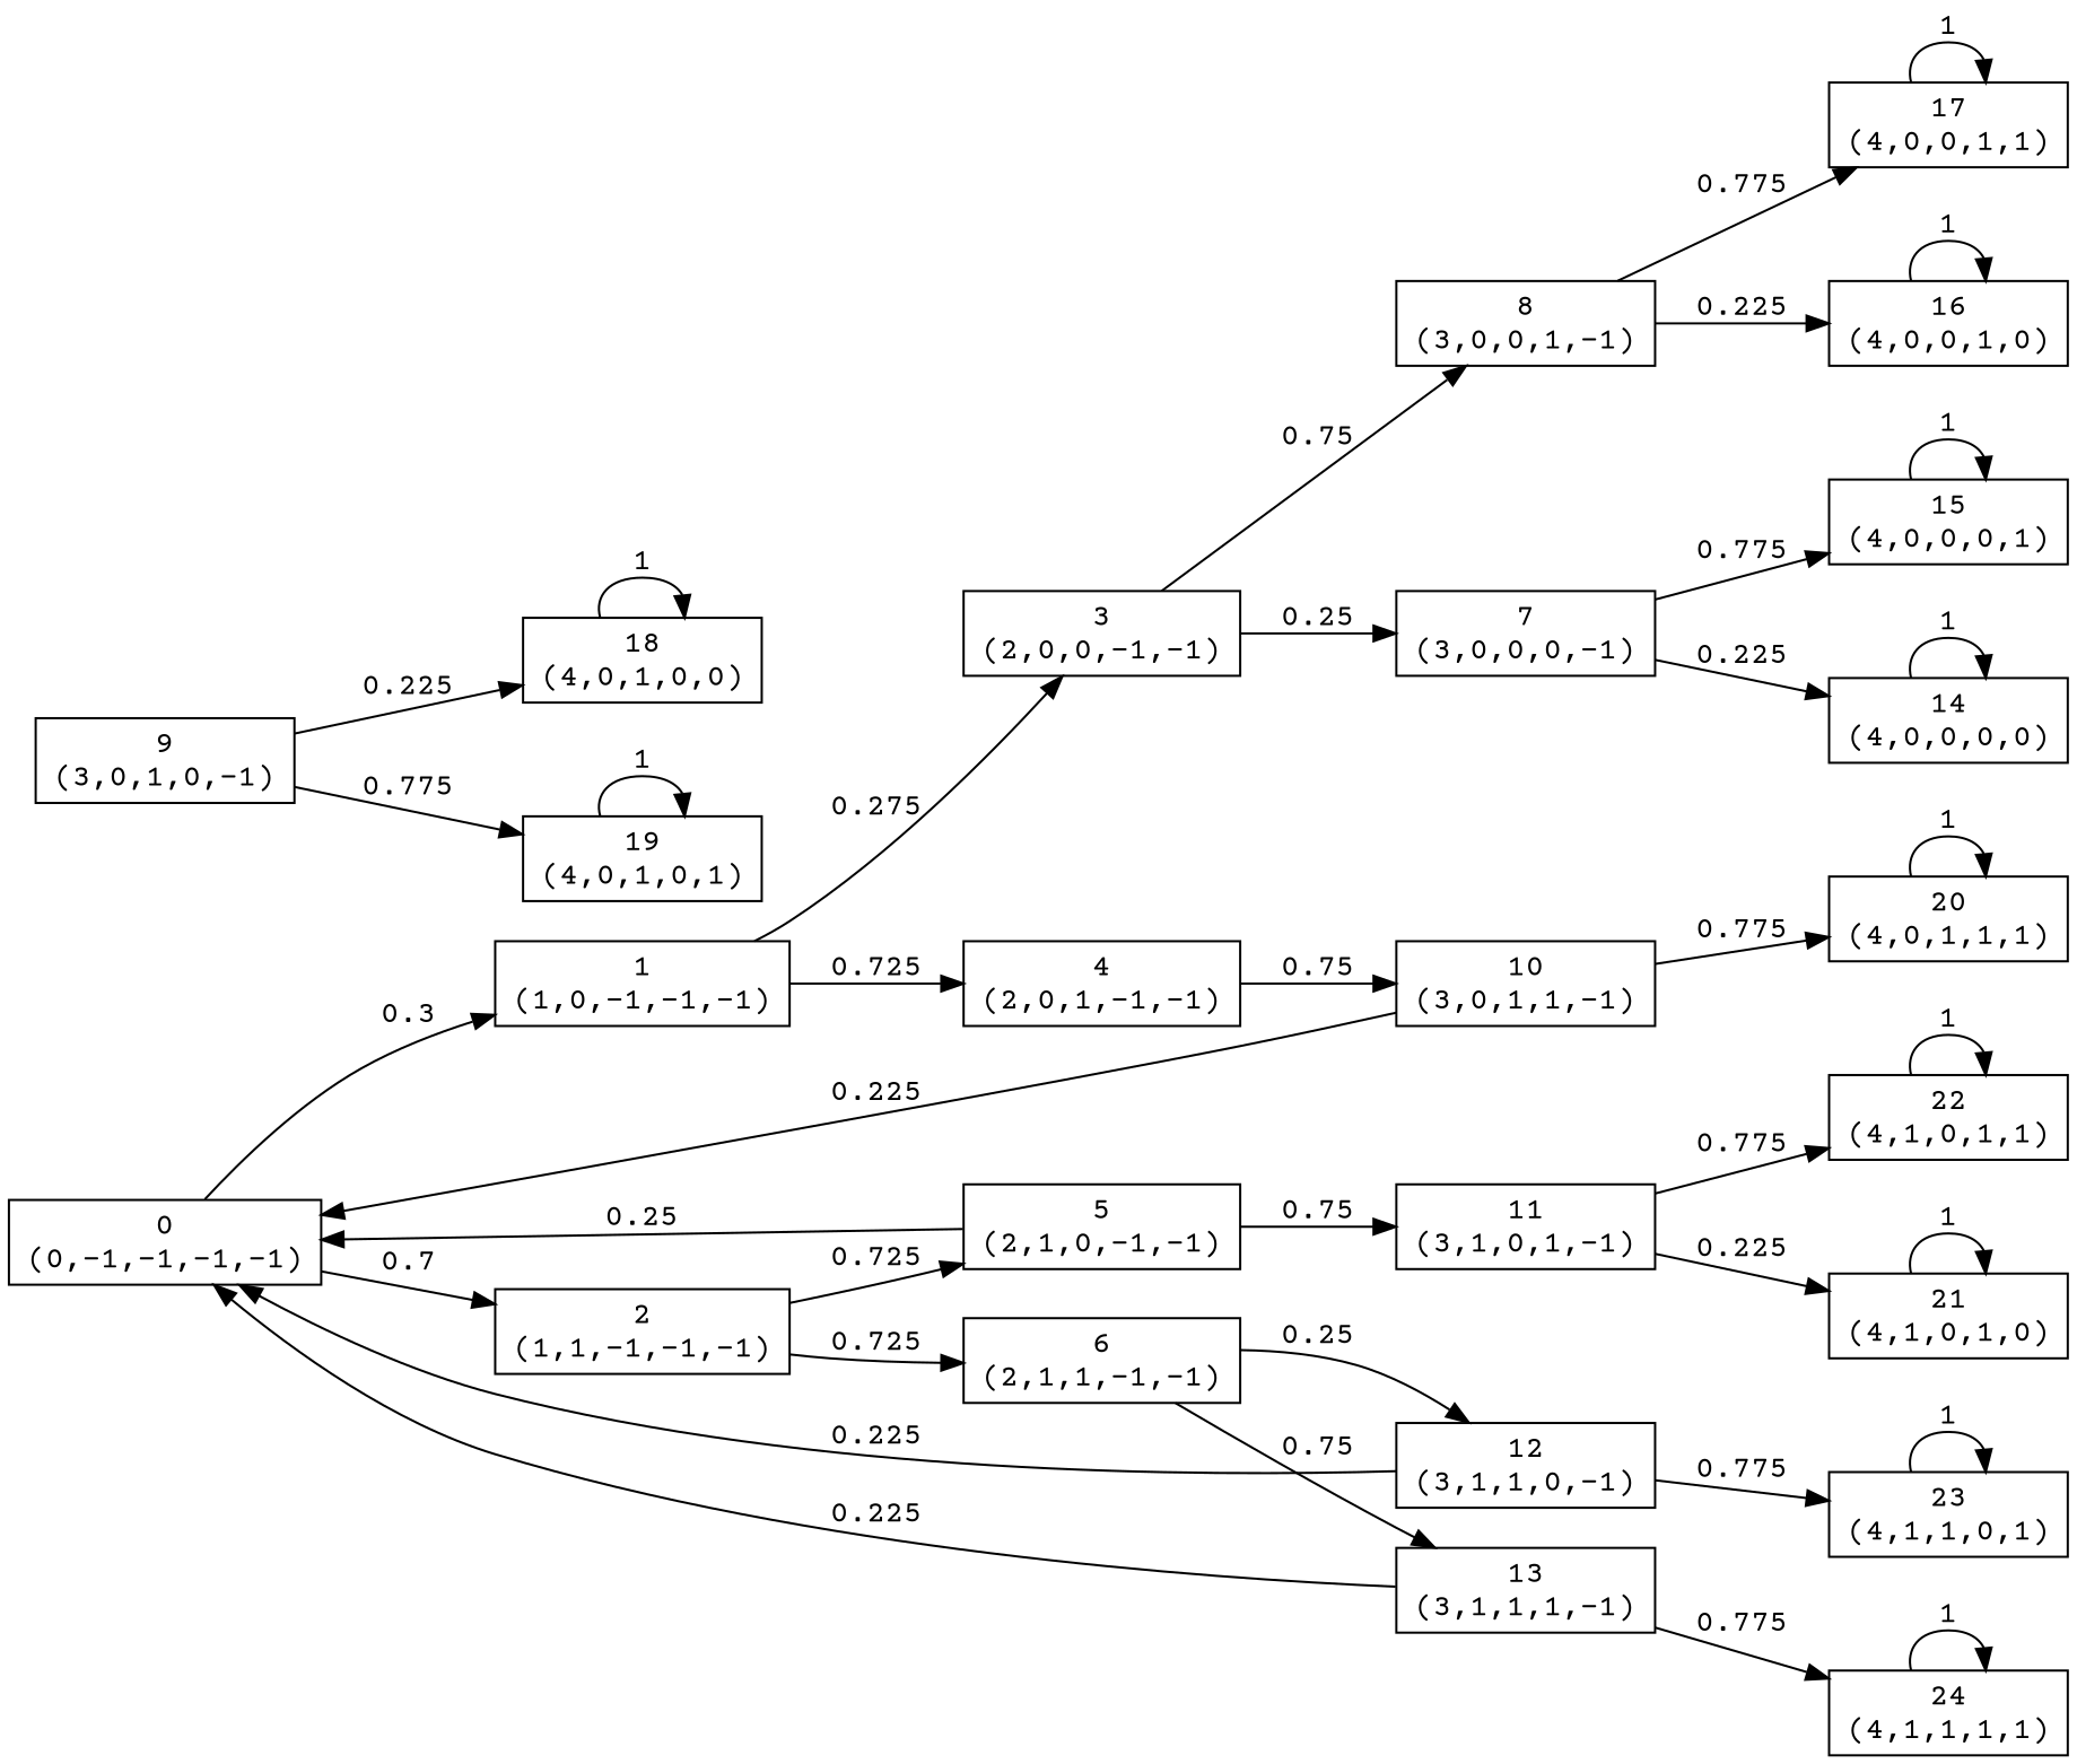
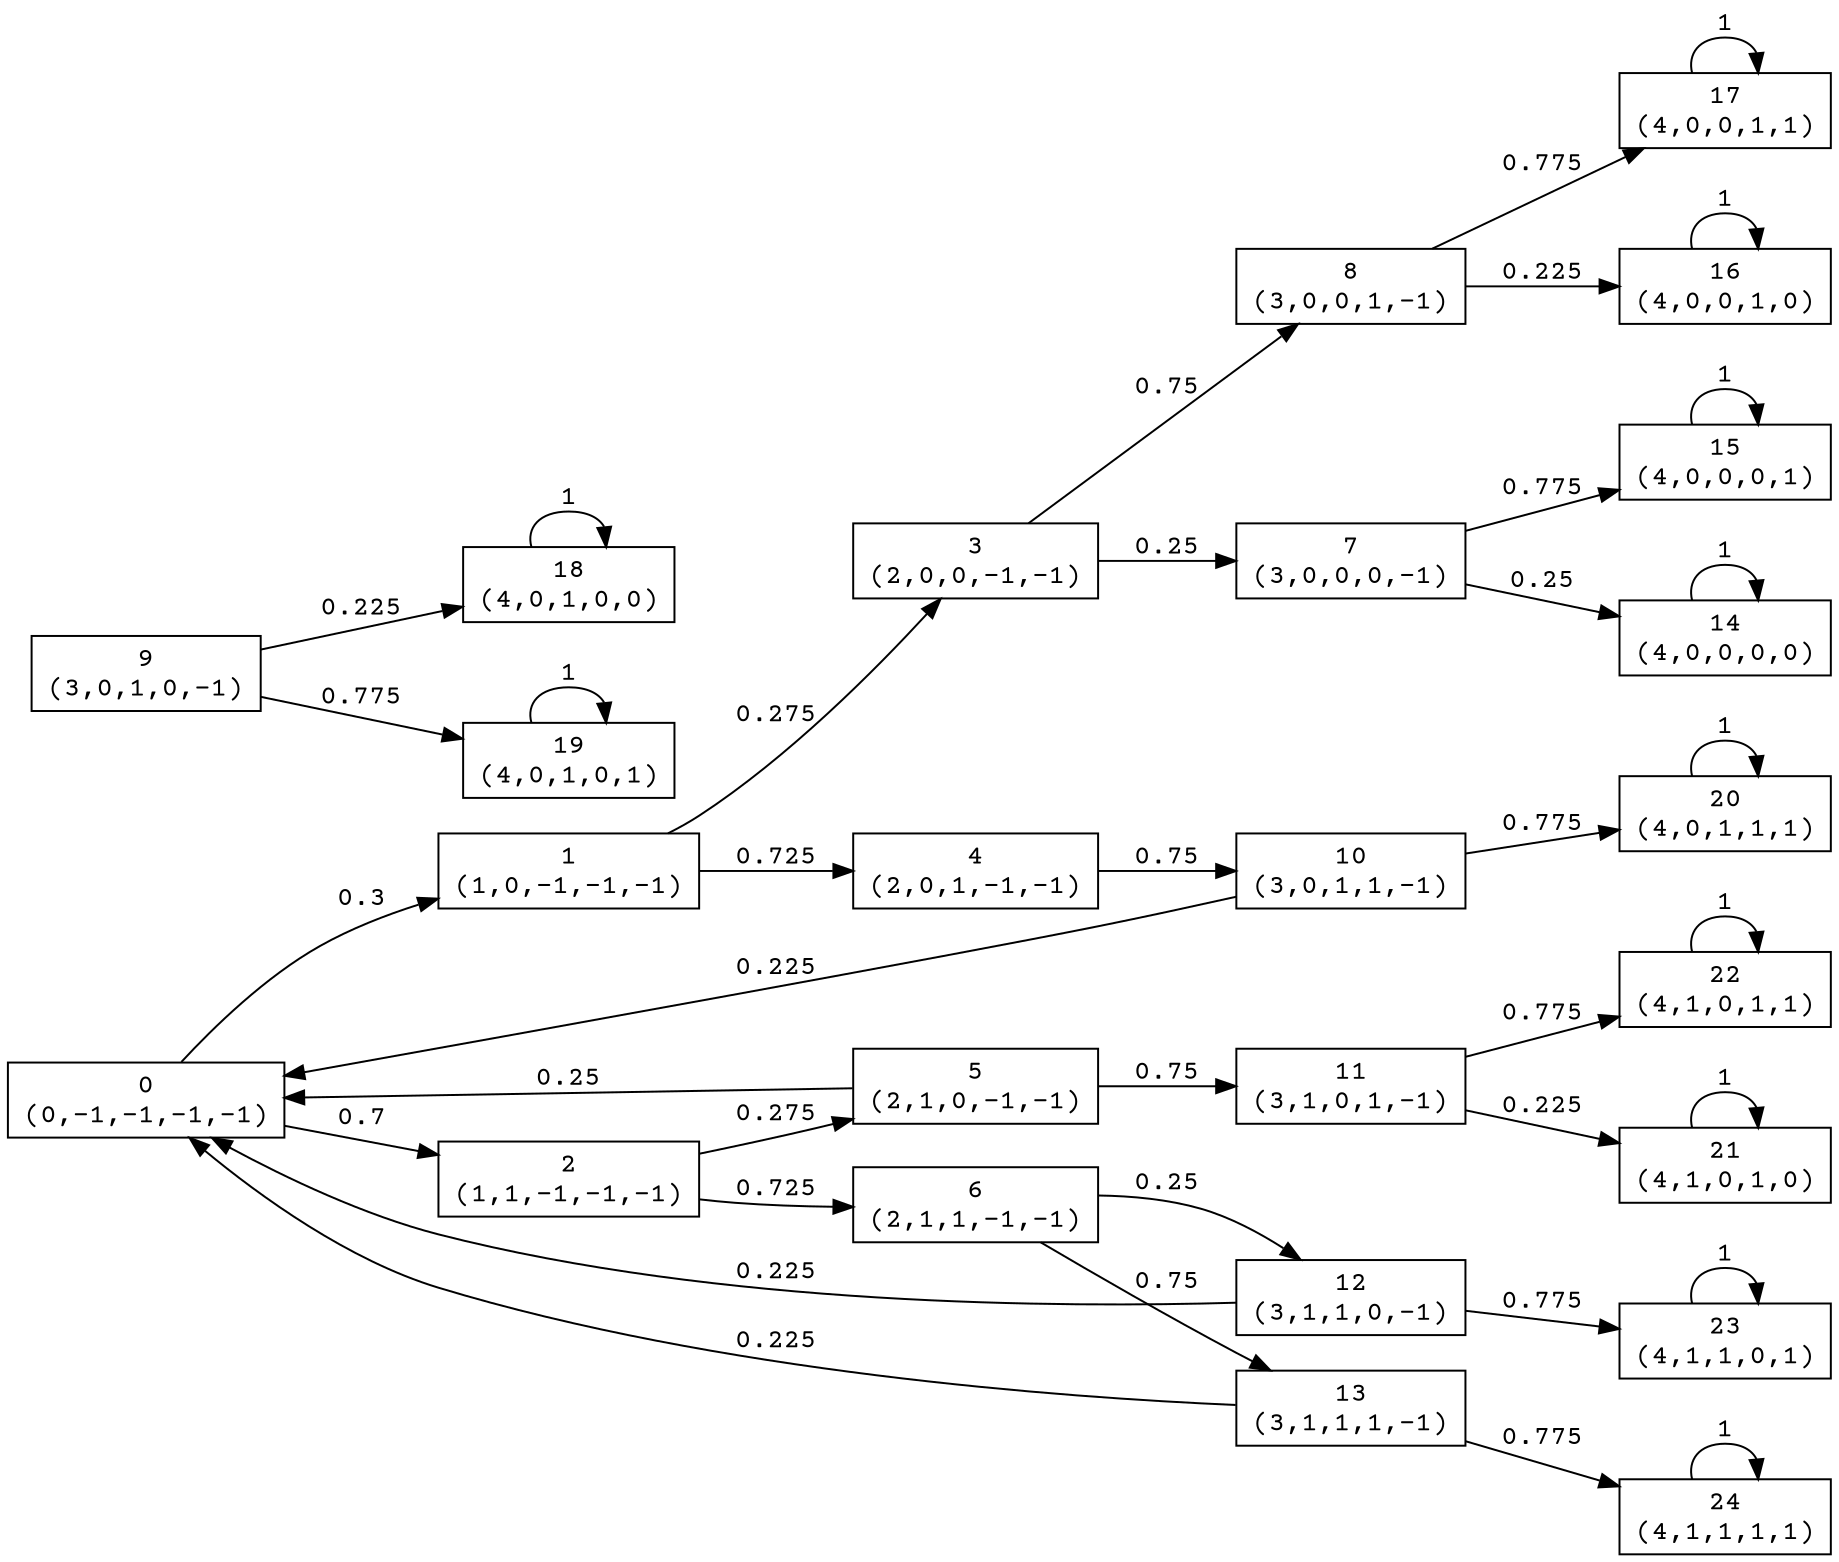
  digraph {
    fontname="Courier Prime"
    rankdir=LR
    node [fontname="Courier Prime" shape=box]
    edge [fontname="Courier Prime"]
    n1 [label="0\n(0,-1,-1,-1,-1)"]
    n2 [label="1\n(1,0,-1,-1,-1)"]
    n3 [label="2\n(1,1,-1,-1,-1)"]
    n4 [label="3\n(2,0,0,-1,-1)"]
    n5 [label="4\n(2,0,1,-1,-1)"]
    n6 [label="5\n(2,1,0,-1,-1)"]
    n7 [label="6\n(2,1,1,-1,-1)"]
    n8 [label="7\n(3,0,0,0,-1)"]
    n9 [label="8\n(3,0,0,1,-1)"]
    n10 [label="10\n(3,0,1,1,-1)"]
    n11 [label="11\n(3,1,0,1,-1)"]
    n12 [label="12\n(3,1,1,0,-1)"]
    n13 [label="13\n(3,1,1,1,-1)"]
    n14 [label="14\n(4,0,0,0,0)"]
    n15 [label="15\n(4,0,0,0,1)"]
    n16 [label="16\n(4,0,0,1,0)"]
    n17 [label="17\n(4,0,0,1,1)"]
    n18 [label="9\n(3,0,1,0,-1)"]
    n19 [label="18\n(4,0,1,0,0)"]
    n20 [label="19\n(4,0,1,0,1)"]
    n21 [label="20\n(4,0,1,1,1)"]
    n22 [label="21\n(4,1,0,1,0)"]
    n23 [label="22\n(4,1,0,1,1)"]
    n24 [label="23\n(4,1,1,0,1)"]
    n25 [label="24\n(4,1,1,1,1)"]
    n1 -> n2 [label=0.3]
    n1 -> n3 [label=0.7]
    n2 -> n4 [label=0.275]
    n2 -> n5 [label=0.725]
-   n3 -> n6 [label=0.725]
+   n3 -> n6 [label=0.275]
    n3 -> n7 [label=0.725]
    n4 -> n8 [label=0.25]
    n4 -> n9 [label=0.75]
    n5 -> n10 [label=0.75]
    n6 -> n1 [label=0.25]
    n6 -> n11 [label=0.75]
    n7 -> n12 [label=0.25]
    n7 -> n13 [label=0.75]
-   n8 -> n14 [label=0.225]
+   n8 -> n14 [label=0.25]
    n8 -> n15 [label=0.775]
    n9 -> n16 [label=0.225]
    n9 -> n17 [label=0.775]
    n10 -> n1 [label=0.225]
    n10 -> n21 [label=0.775]
    n11 -> n22 [label=0.225]
    n11 -> n23 [label=0.775]
    n12 -> n1 [label=0.225]
    n12 -> n24 [label=0.775]
    n13 -> n1 [label=0.225]
    n13 -> n25 [label=0.775]
    n14 -> n14 [label=1]
    n15 -> n15 [label=1]
    n16 -> n16 [label=1]
    n17 -> n17 [label=1]
    n18 -> n19 [label=0.225]
    n18 -> n20 [label=0.775]
    n19 -> n19 [label=1]
    n20 -> n20 [label=1]
    n21 -> n21 [label=1]
    n22 -> n22 [label=1]
    n23 -> n23 [label=1]
    n24 -> n24 [label=1]
    n25 -> n25 [label=1]
  }
